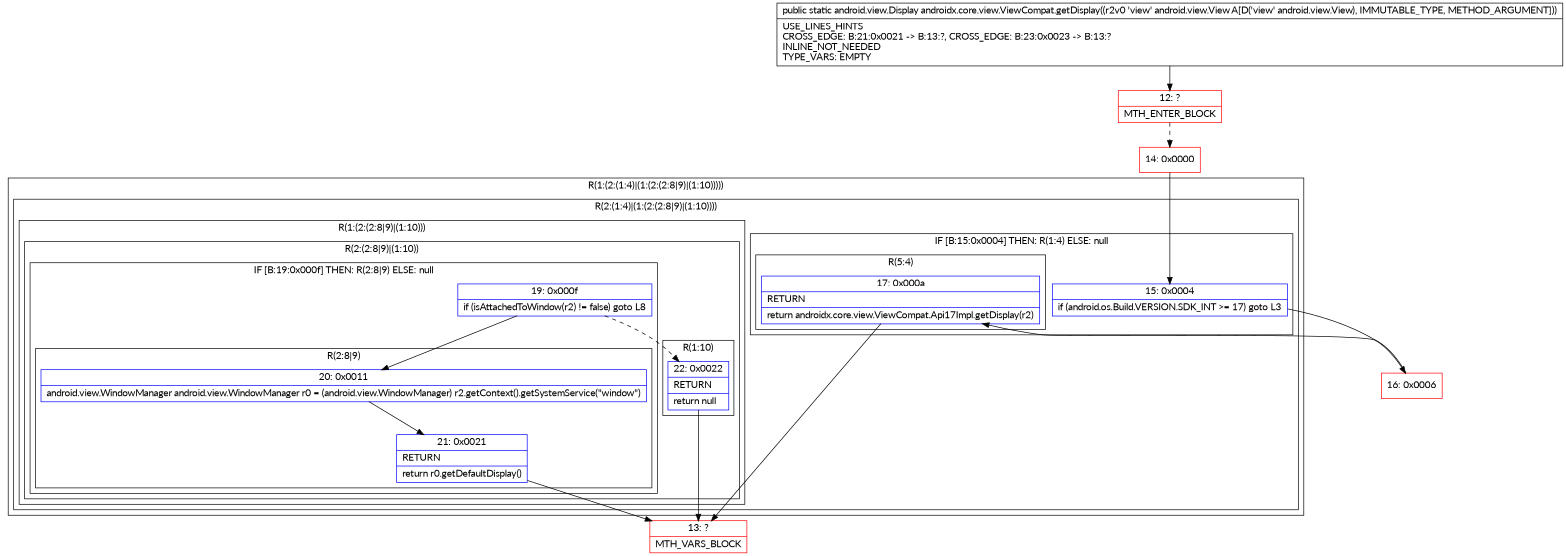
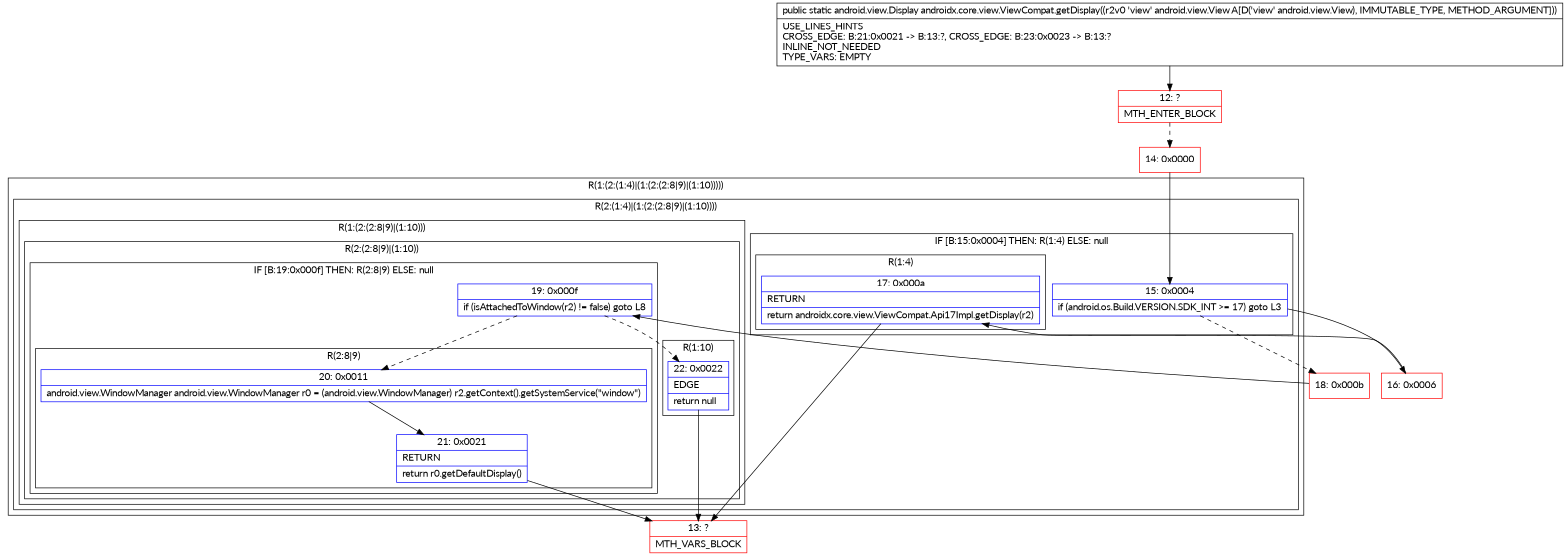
  digraph {
    fontname=Lato
    node [color=blue fontname=Lato shape=record]
    edge [fontname=Lato]
    n1 [label="{17\:\ 0x000a|RETURN\l|return androidx.core.view.ViewCompat.Api17Impl.getDisplay(r2)\l}"]
    n2 [label="{15\:\ 0x0004|if (android.os.Build.VERSION.SDK_INT \>= 17) goto L3\l}"]
    n3 [label="{20\:\ 0x0011|android.view.WindowManager android.view.WindowManager r0 = (android.view.WindowManager) r2.getContext().getSystemService(\"window\")\l}"]
    n4 [label="{21\:\ 0x0021|RETURN\l|return r0.getDefaultDisplay()\l}"]
    n5 [label="{19\:\ 0x000f|if (isAttachedToWindow(r2) != false) goto L8\l}"]
-   n6 [label="{22\:\ 0x0022|RETURN\l|return null\l}"]
+   n6 [label="{22\:\ 0x0022|EDGE\l|return null\l}"]
    n7 [color=red label="{13\:\ ?|MTH_VARS_BLOCK\l}"]
    n8 [color=red label="{16\:\ 0x0006}"]
+   n9 [color=red label="{18\:\ 0x000b}"]
    n10 [color=red label="{12\:\ ?|MTH_ENTER_BLOCK\l}"]
    n11 [color=red label="{14\:\ 0x0000}"]
    n12 [label="{public static android.view.Display androidx.core.view.ViewCompat.getDisplay((r2v0 'view' android.view.View A[D('view' android.view.View), IMMUTABLE_TYPE, METHOD_ARGUMENT]))  | USE_LINES_HINTS\lCROSS_EDGE: B:21:0x0021 \-\> B:13:?, CROSS_EDGE: B:23:0x0023 \-\> B:13:?\lINLINE_NOT_NEEDED\lTYPE_VARS: EMPTY\l}" color=""]
    subgraph cluster_1 {
      label="R(1:(2:(1:4)|(1:(2:(2:8|9)|(1:10)))))"
      subgraph cluster_2 {
        label="R(2:(1:4)|(1:(2:(2:8|9)|(1:10))))"
        subgraph cluster_3 {
          label="IF [B:15:0x0004] THEN: R(1:4) ELSE: null"
          n2
          subgraph cluster_4 {
-           label="R(5:4)"
+           label="R(1:4)"
            n1
          }
        }
        subgraph cluster_5 {
          label="R(1:(2:(2:8|9)|(1:10)))"
          subgraph cluster_6 {
            label="R(2:(2:8|9)|(1:10))"
            subgraph cluster_7 {
              label="IF [B:19:0x000f] THEN: R(2:8|9) ELSE: null"
              n5
              subgraph cluster_8 {
                label="R(2:8|9)"
                n3
                n4
              }
            }
            subgraph cluster_9 {
              label="R(1:10)"
              n6
            }
          }
        }
      }
    }
    n1 -> n7
    n2 -> n8
+   n2 -> n9 [style=dashed]
    n3 -> n4
    n4 -> n7
-   n5 -> n3
+   n5 -> n3 [style=dashed]
    n5 -> n6 [style=dashed]
    n6 -> n7
    n8 -> n1
+   n9 -> n5
    n10 -> n11 [style=dashed]
    n11 -> n2
    n12 -> n10
  }
